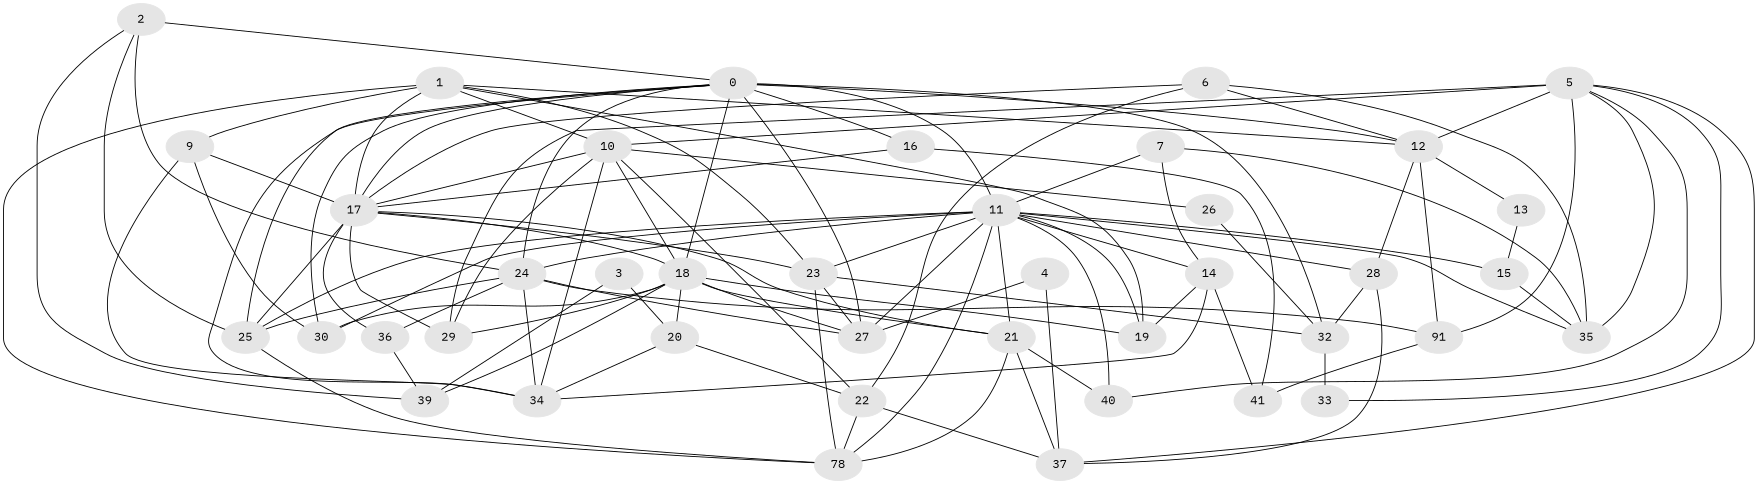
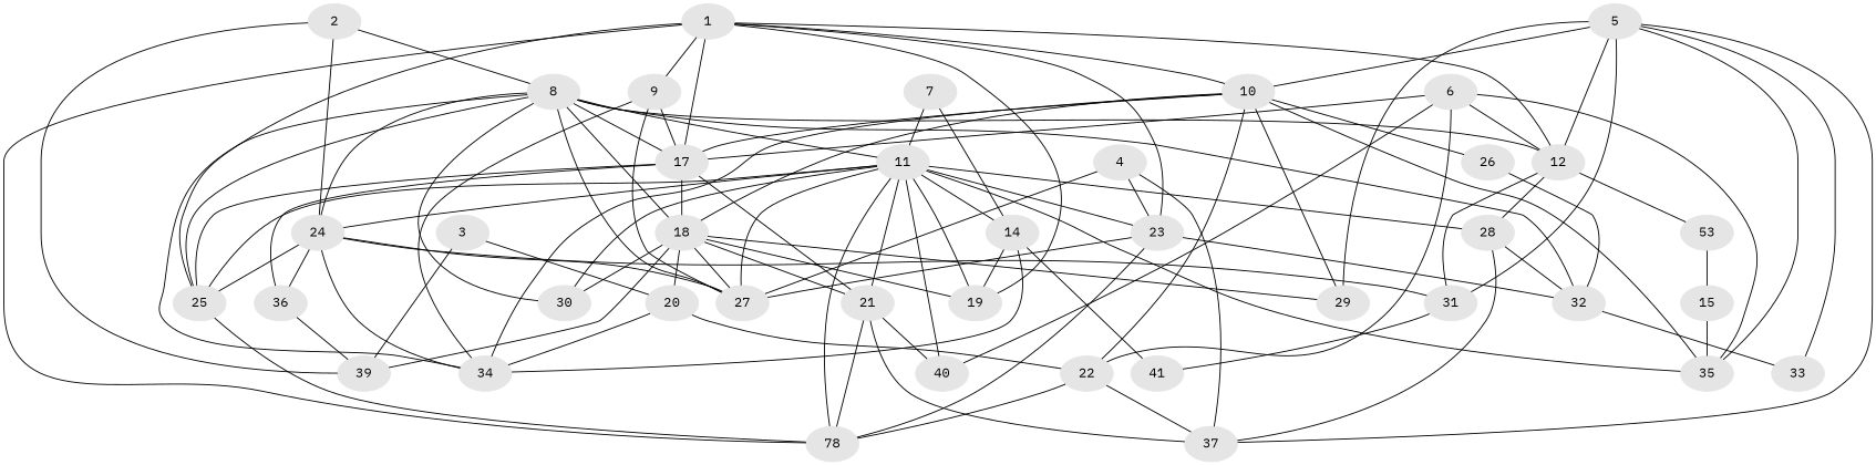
  graph {
    fontname="IBM Plex Mono"
    node [color=gray90 fontname="IBM Plex Mono" style=filled]
    edge [fontname="IBM Plex Mono" weight=1.0]
    1
    9
    10
    12
    17
    19
    23
    25
    n9 [label=78]
    30
    34
    29
    22
    18
    26
-   31 [label=91]
+   31
    28
-   13
+   13 [label=53]
    21
    36
    27
    32
    2
-   8 [label=0]
+   8
    24
    39
    11
-   16
    3
    20
    4
    37
    5
    33
    35
    40
    41
    6
    7
    14
    15
    1 -- 9 [weight=2.0]
    1 -- 10
    1 -- 12
    1 -- 17
    1 -- 19
    1 -- 23
-   2 -- 25
+   1 -- 25
    1 -- n9
    9 -- 17
-   9 -- 30
+   9 -- 27
    9 -- 34
    10 -- 17
    10 -- 34
    10 -- 29
    10 -- 22
    10 -- 18
    10 -- 26
    12 -- 31
    12 -- 28
    12 -- 13
-   17 -- 23
+   4 -- 23
    17 -- 25 [weight=2.0]
-   17 -- 29
    17 -- 18
    17 -- 21
    17 -- 36
    23 -- n9
    23 -- 27
    23 -- 32
    25 -- n9
    22 -- n9
    22 -- 37
    18 -- 19
    18 -- 30 [weight=2.0]
    18 -- 29
    18 -- 21
    18 -- 27
    18 -- 39
    18 -- 20
    26 -- 32
    31 -- 41
    28 -- 32
    28 -- 37
    13 -- 15
    21 -- n9
    21 -- 37
    21 -- 40
    36 -- 39
    32 -- 33
    2 -- 8 [weight=2.0]
    2 -- 24
    2 -- 39
    8 -- 12
    8 -- 17
    8 -- 25
    8 -- 30
    8 -- 34
    8 -- 18
    8 -- 27 [weight=2.0]
    8 -- 32
    8 -- 24
    8 -- 11
-   8 -- 16
    24 -- 25 [weight=2.0]
    24 -- 34
    24 -- 31
    24 -- 36
    24 -- 27 [weight=2.0]
    11 -- 19
    11 -- 23
    11 -- 25
    11 -- n9
    11 -- 30
    11 -- 28
    11 -- 21
    11 -- 27
    11 -- 24
    11 -- 35
    11 -- 40
    11 -- 14
-   11 -- 15
-   16 -- 17 [weight=3.0]
-   16 -- 41
    3 -- 39
    3 -- 20
    20 -- 34
    20 -- 22
    4 -- 27
    4 -- 37
    5 -- 10
    5 -- 12 [weight=2.0]
    5 -- 29
    5 -- 31
    5 -- 37
    5 -- 33
    5 -- 35
-   5 -- 40
+   6 -- 40
    6 -- 12
    6 -- 17
    6 -- 22
    6 -- 35
    7 -- 11
-   7 -- 35
+   10 -- 35
    7 -- 14
    14 -- 19
    14 -- 34
    14 -- 41
    15 -- 35
  }
